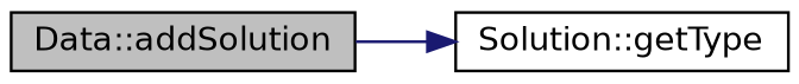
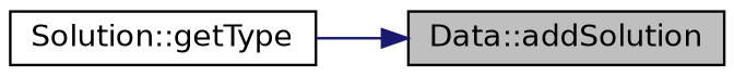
  digraph {
    rankdir=LR
    node [color=black fontname=Helvetica fontsize=12 shape=record style=filled]
    n1 [fillcolor=grey75 fontcolor=black height=0.2 label="Data::addSolution" width=0.4]
    n2 [fillcolor=white height=0.2 label="Solution::getType" width=0.4]
-   n1 -> n2 [color=midnightblue fontname=Helvetica fontsize=12 labelfontname=Helvetica labelfontsize=12 style=solid]
+   n2 -> n1 [color=midnightblue fontname=Helvetica fontsize=12 labelfontname=Helvetica labelfontsize=12 style=solid]
  }
